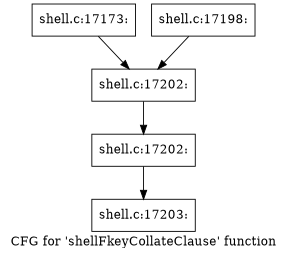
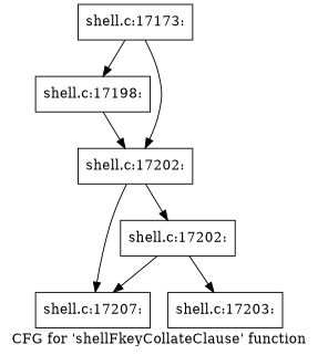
  digraph {
    label="CFG for 'shellFkeyCollateClause' function"
    node [shape=record]
    n1 [label="{shell.c:17173:}"]
    n2 [label="{shell.c:17198:}"]
    n3 [label="{shell.c:17202:}"]
    n4 [label="{shell.c:17202:}"]
+   n5 [label="{shell.c:17207:}"]
    n6 [label="{shell.c:17203:}"]
+   n1 -> n2
    n1 -> n3
    n2 -> n3
    n3 -> n4
+   n3 -> n5
+   n4 -> n5
    n4 -> n6
  }
